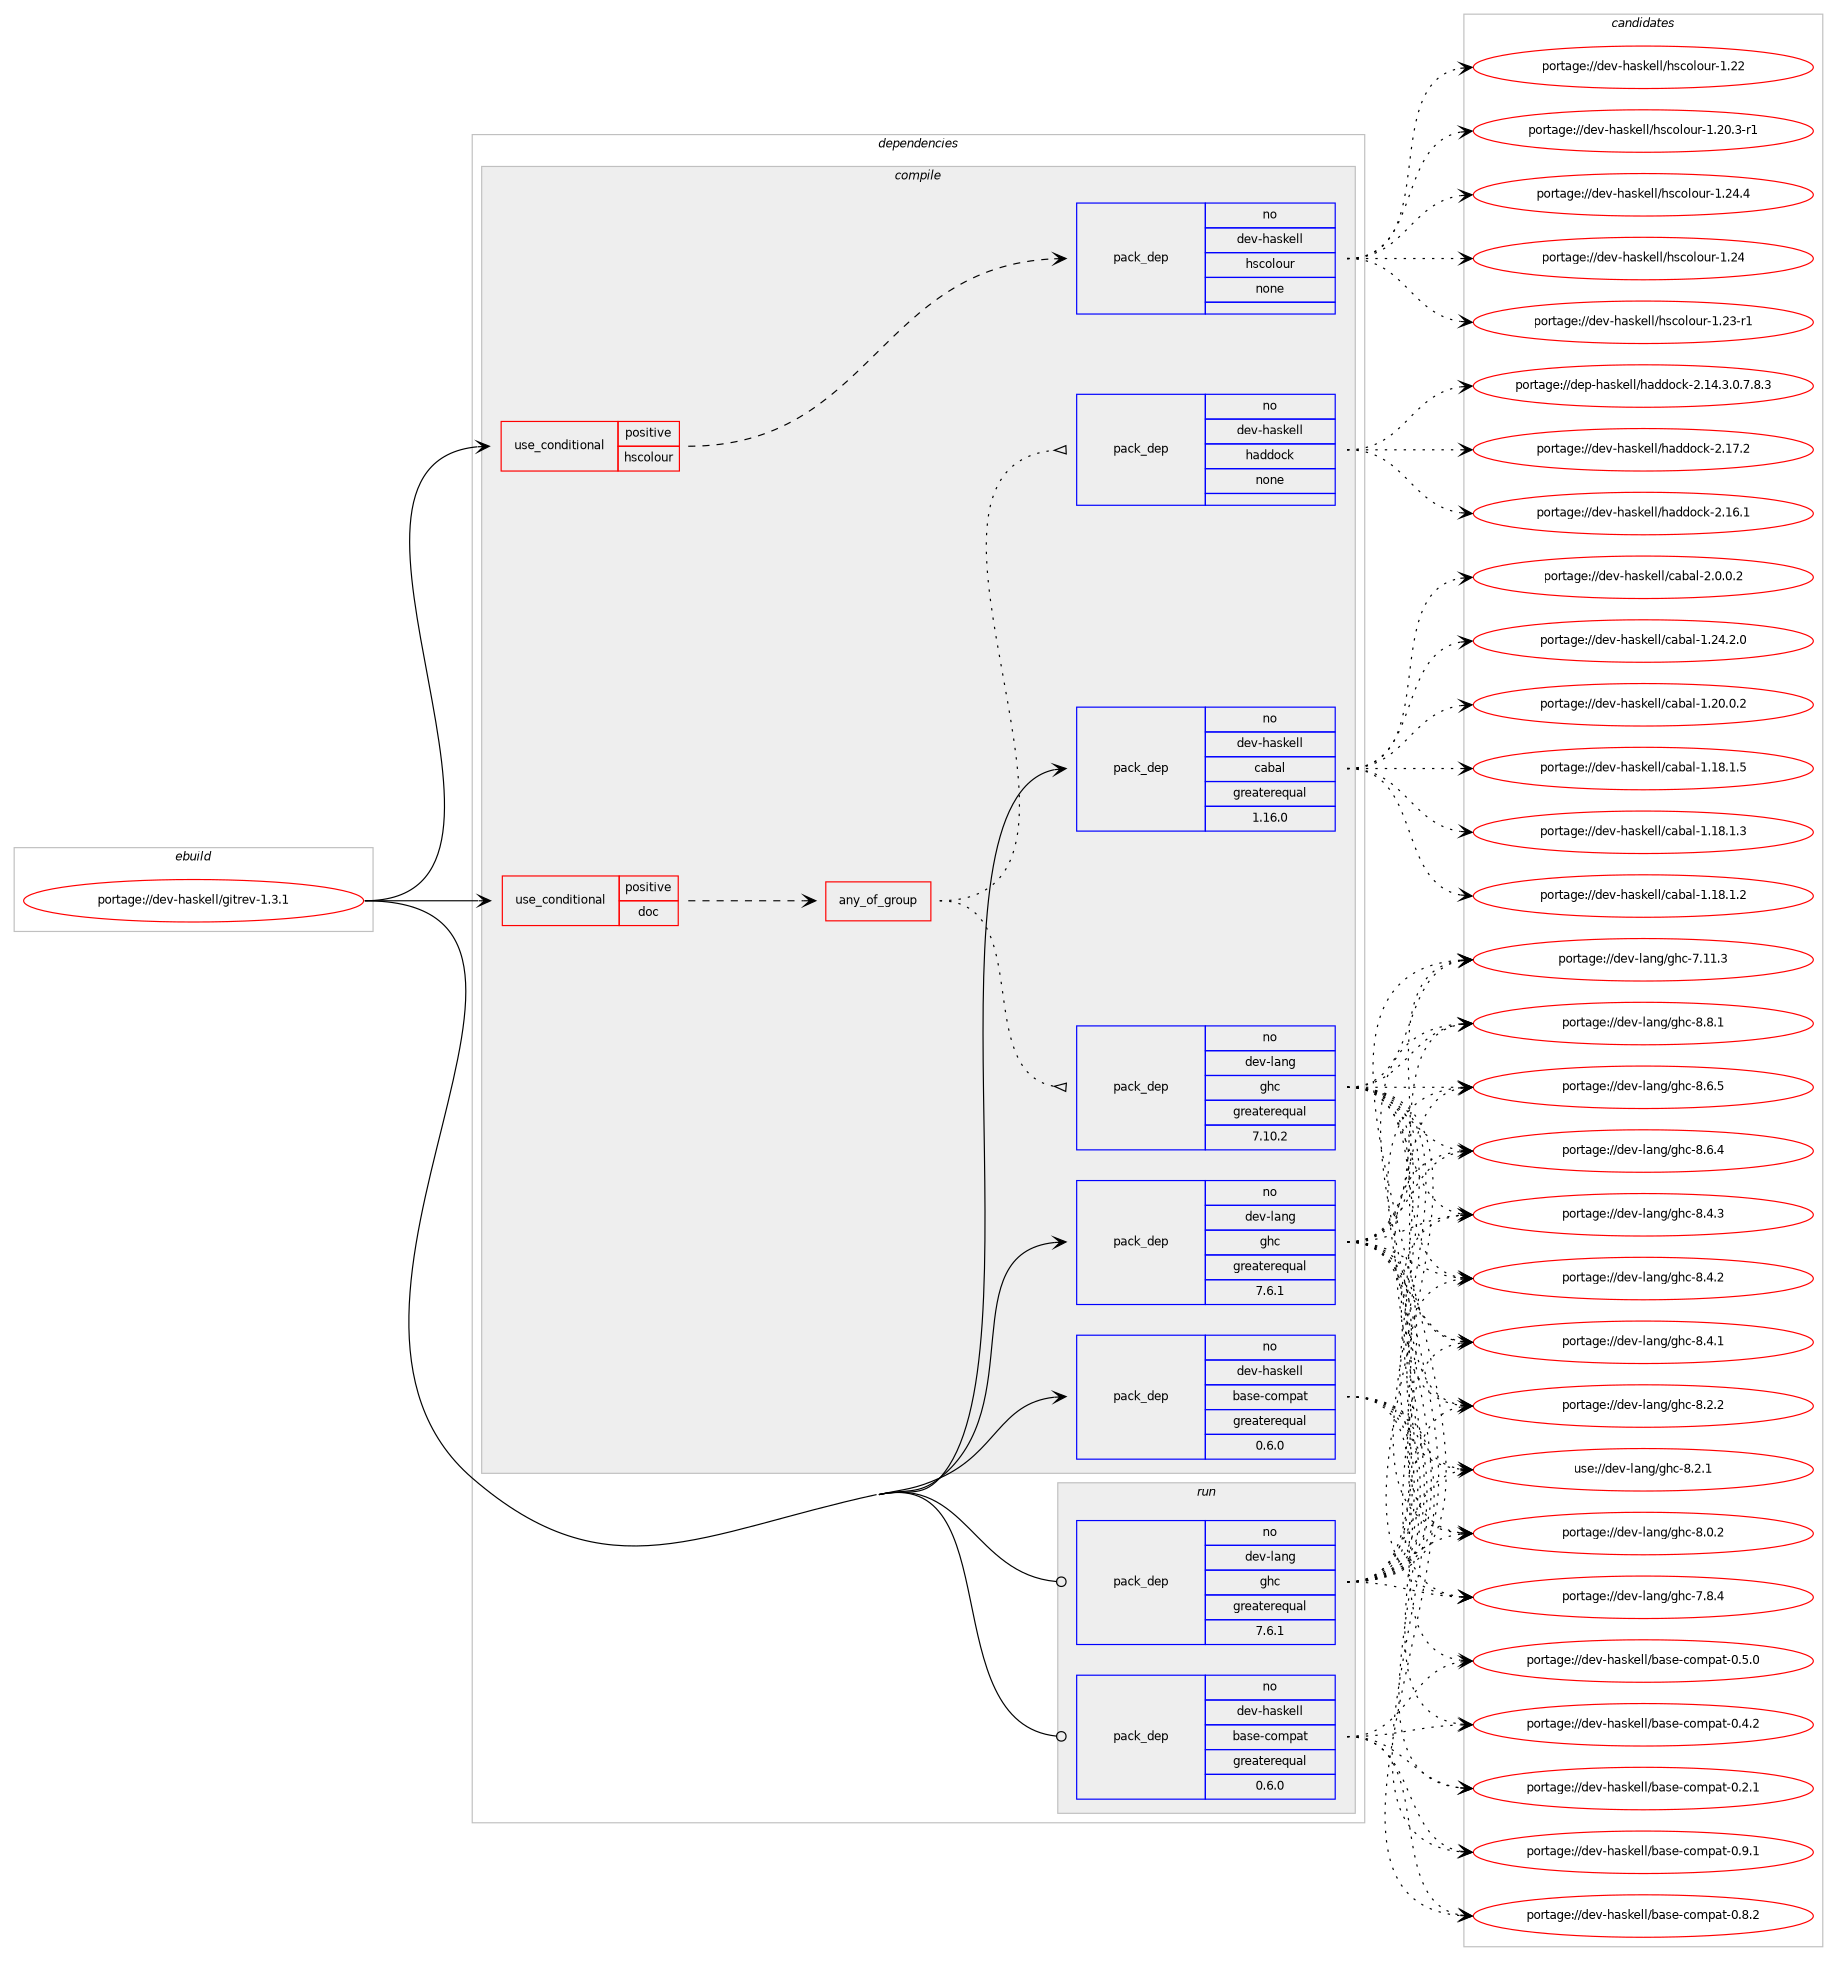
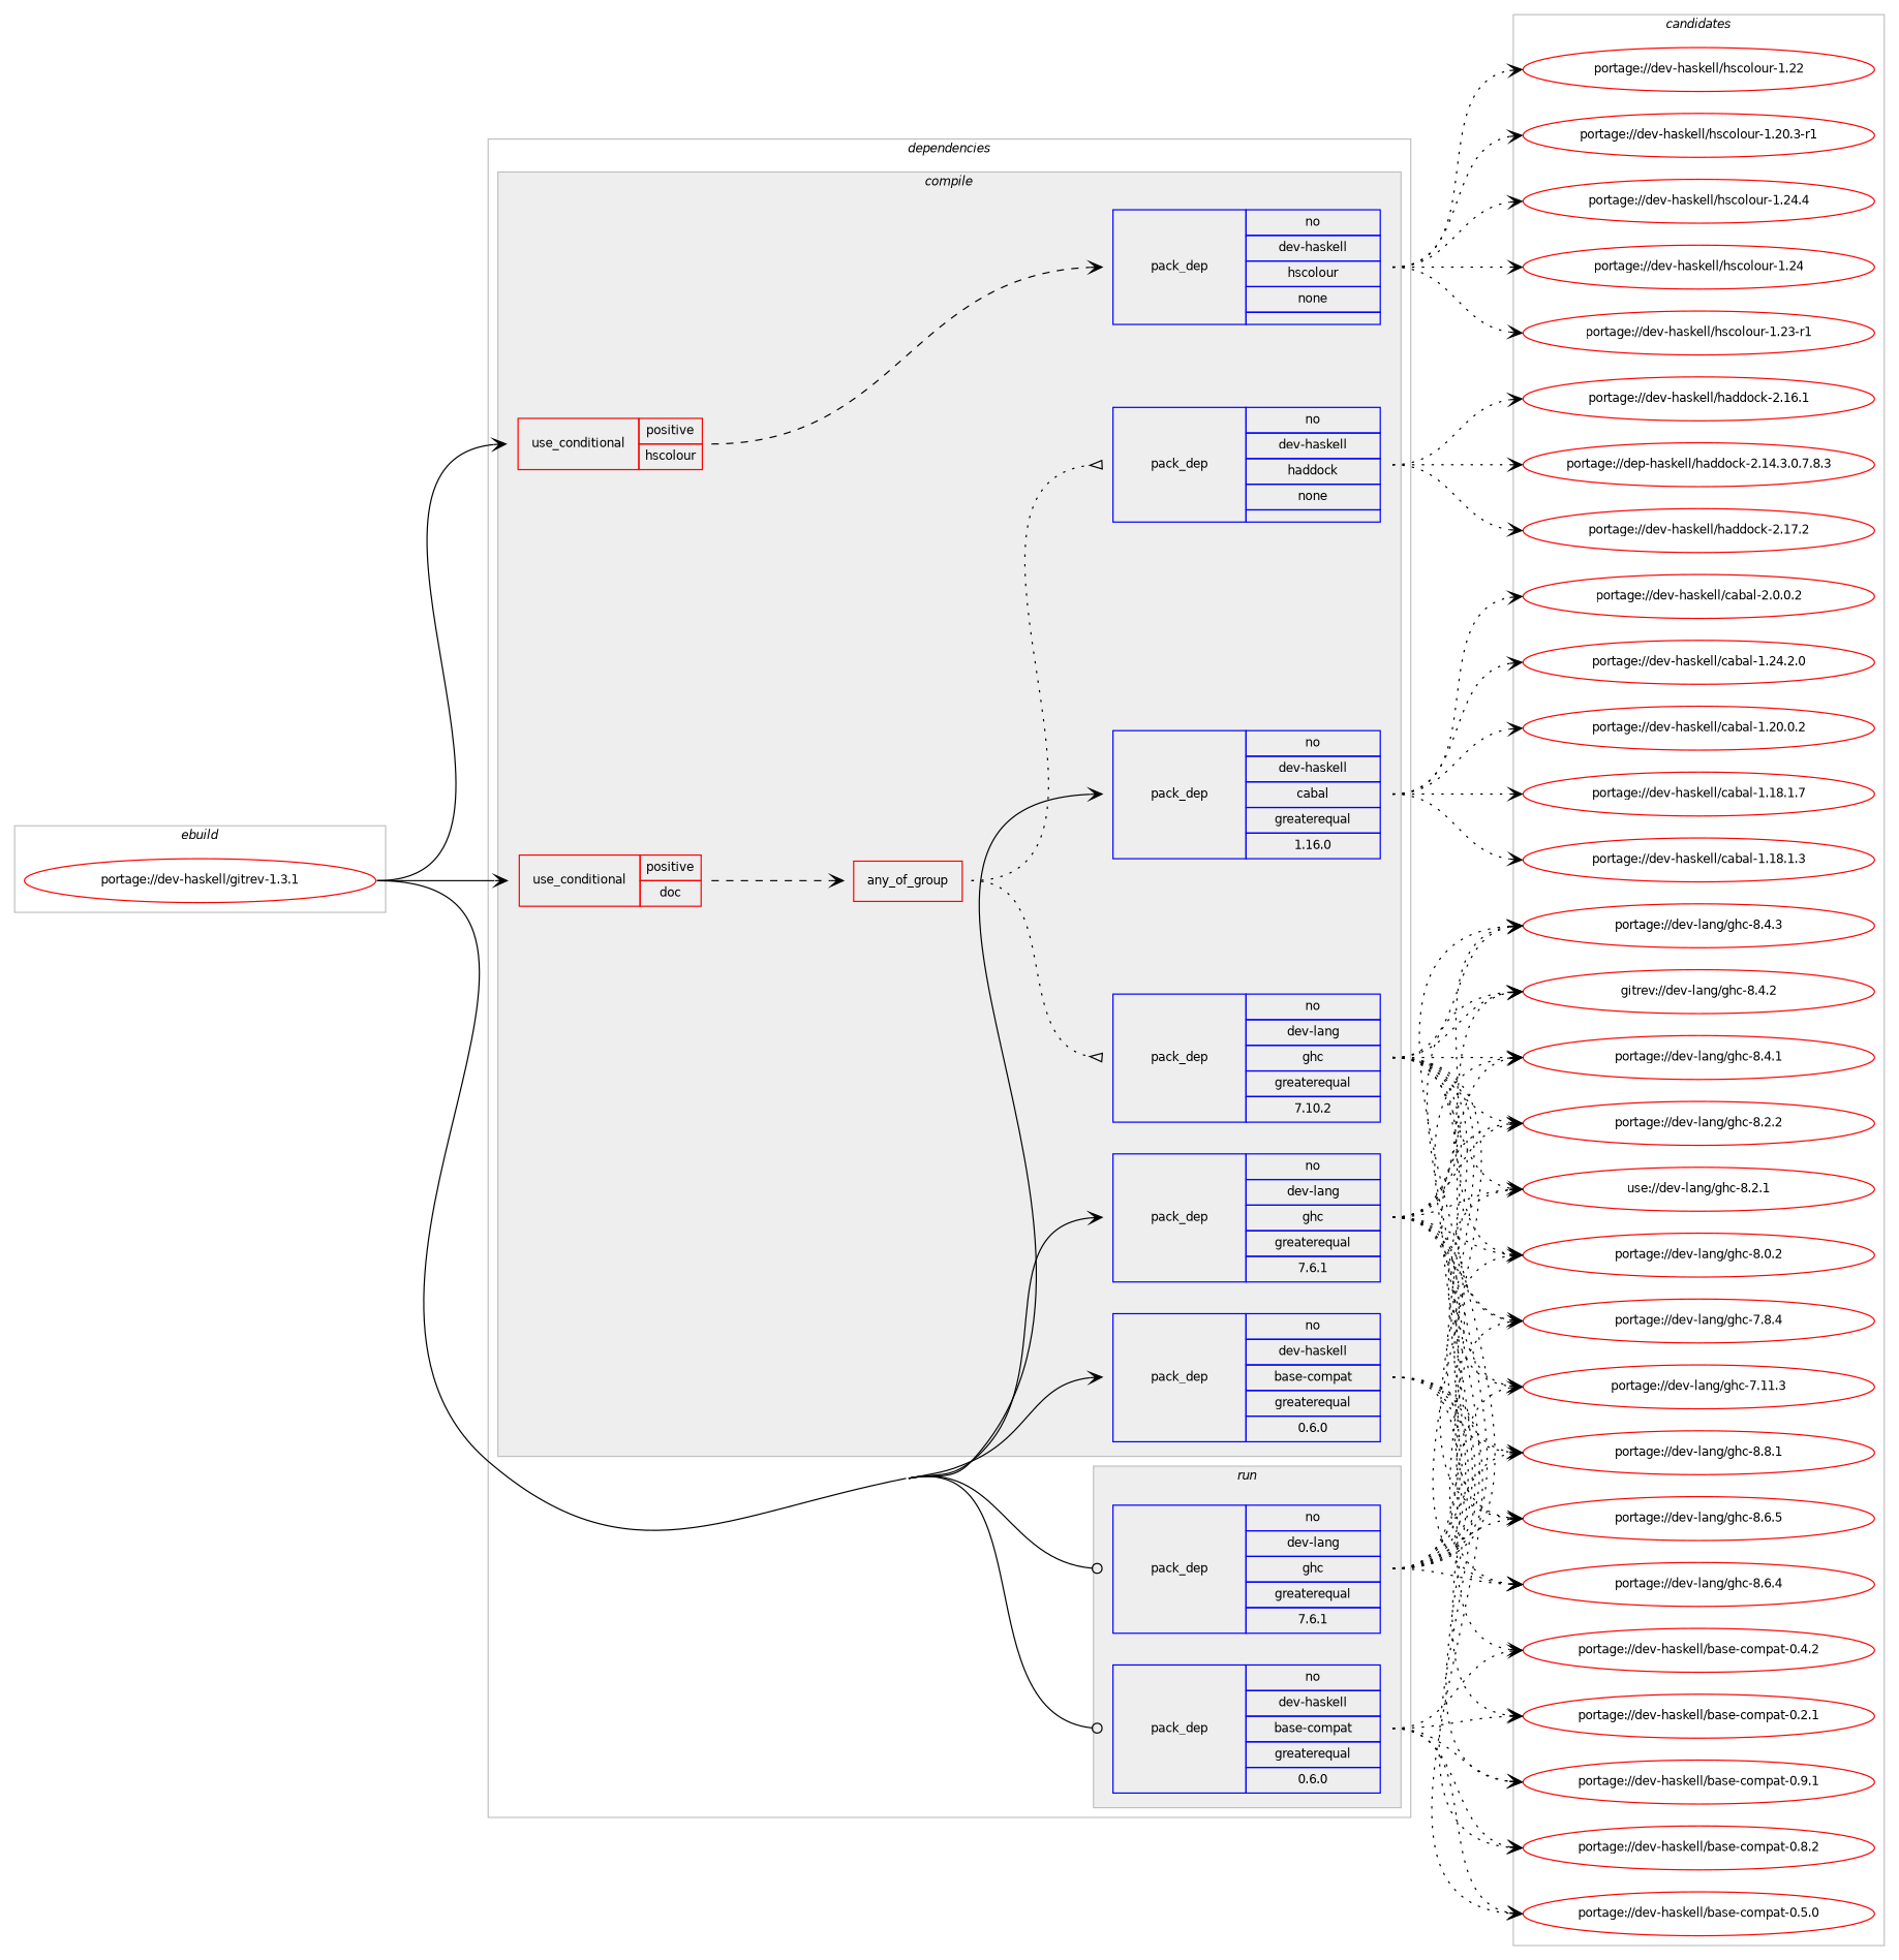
  digraph {
    compound=true
    concentrate=true
    fontname=Helvetica
    fontsize=10
    newrank=true
    rankdir=LR
    ranksep=1.5
    node [color=red fontname=Helvetica fontsize=10]
    edge [arrowhead=vee headport=w style=dotted tailport=e weight=100]
    n1 [label="portage://dev-haskell/gitrev-1.3.1" width=4]
    n2 [color=blue label=<<TABLE BORDER="0" CELLBORDER="1" CELLSPACING="0" CELLPADDING="4" WIDTH="220"><TR><TD ROWSPAN="6" CELLPADDING="30">pack_dep</TD></TR><TR><TD WIDTH="110">no</TD></TR><TR><TD>dev-haskell</TD></TR><TR><TD>haddock</TD></TR><TR><TD>none</TD></TR><TR><TD></TD></TR></TABLE>> shape=none]
    n3 [color=blue label=<<TABLE BORDER="0" CELLBORDER="1" CELLSPACING="0" CELLPADDING="4" WIDTH="220"><TR><TD ROWSPAN="6" CELLPADDING="30">pack_dep</TD></TR><TR><TD WIDTH="110">no</TD></TR><TR><TD>dev-lang</TD></TR><TR><TD>ghc</TD></TR><TR><TD>greaterequal</TD></TR><TR><TD>7.10.2</TD></TR></TABLE>> shape=none]
    n4 [label=<<TABLE BORDER="0" CELLBORDER="1" CELLSPACING="0" CELLPADDING="4"><TR><TD CELLPADDING="10">any_of_group</TD></TR></TABLE>> shape=none]
    n5 [label=<<TABLE BORDER="0" CELLBORDER="1" CELLSPACING="0" CELLPADDING="4"><TR><TD ROWSPAN="3" CELLPADDING="10">use_conditional</TD></TR><TR><TD>positive</TD></TR><TR><TD>doc</TD></TR></TABLE>> shape=none]
    n6 [color=blue label=<<TABLE BORDER="0" CELLBORDER="1" CELLSPACING="0" CELLPADDING="4" WIDTH="220"><TR><TD ROWSPAN="6" CELLPADDING="30">pack_dep</TD></TR><TR><TD WIDTH="110">no</TD></TR><TR><TD>dev-haskell</TD></TR><TR><TD>hscolour</TD></TR><TR><TD>none</TD></TR><TR><TD></TD></TR></TABLE>> shape=none]
    n7 [label=<<TABLE BORDER="0" CELLBORDER="1" CELLSPACING="0" CELLPADDING="4"><TR><TD ROWSPAN="3" CELLPADDING="10">use_conditional</TD></TR><TR><TD>positive</TD></TR><TR><TD>hscolour</TD></TR></TABLE>> shape=none]
    n8 [color=blue label=<<TABLE BORDER="0" CELLBORDER="1" CELLSPACING="0" CELLPADDING="4" WIDTH="220"><TR><TD ROWSPAN="6" CELLPADDING="30">pack_dep</TD></TR><TR><TD WIDTH="110">no</TD></TR><TR><TD>dev-haskell</TD></TR><TR><TD>base-compat</TD></TR><TR><TD>greaterequal</TD></TR><TR><TD>0.6.0</TD></TR></TABLE>> shape=none]
    n9 [color=blue label=<<TABLE BORDER="0" CELLBORDER="1" CELLSPACING="0" CELLPADDING="4" WIDTH="220"><TR><TD ROWSPAN="6" CELLPADDING="30">pack_dep</TD></TR><TR><TD WIDTH="110">no</TD></TR><TR><TD>dev-haskell</TD></TR><TR><TD>cabal</TD></TR><TR><TD>greaterequal</TD></TR><TR><TD>1.16.0</TD></TR></TABLE>> shape=none]
    n10 [color=blue label=<<TABLE BORDER="0" CELLBORDER="1" CELLSPACING="0" CELLPADDING="4" WIDTH="220"><TR><TD ROWSPAN="6" CELLPADDING="30">pack_dep</TD></TR><TR><TD WIDTH="110">no</TD></TR><TR><TD>dev-lang</TD></TR><TR><TD>ghc</TD></TR><TR><TD>greaterequal</TD></TR><TR><TD>7.6.1</TD></TR></TABLE>> shape=none]
    n11 [color=blue label=<<TABLE BORDER="0" CELLBORDER="1" CELLSPACING="0" CELLPADDING="4" WIDTH="220"><TR><TD ROWSPAN="6" CELLPADDING="30">pack_dep</TD></TR><TR><TD WIDTH="110">no</TD></TR><TR><TD>dev-lang</TD></TR><TR><TD>ghc</TD></TR><TR><TD>greaterequal</TD></TR><TR><TD>7.6.1</TD></TR></TABLE>> shape=none]
    n12 [color=blue label=<<TABLE BORDER="0" CELLBORDER="1" CELLSPACING="0" CELLPADDING="4" WIDTH="220"><TR><TD ROWSPAN="6" CELLPADDING="30">pack_dep</TD></TR><TR><TD WIDTH="110">no</TD></TR><TR><TD>dev-haskell</TD></TR><TR><TD>base-compat</TD></TR><TR><TD>greaterequal</TD></TR><TR><TD>0.6.0</TD></TR></TABLE>> shape=none]
    n13 [label="portage://dev-haskell/haddock-2.17.2" width=4]
    n14 [label="portage://dev-haskell/haddock-2.16.1" width=4]
    n15 [label="portage://dep-haskell/haddock-2.14.3.0.7.8.3" width=4]
    n16 [label="portage://dev-lang/ghc-8.8.1" width=4]
    n17 [label="portage://dev-lang/ghc-8.6.5" width=4]
    n18 [label="portage://dev-lang/ghc-8.6.4" width=4]
    n19 [label="portage://dev-lang/ghc-8.4.3" width=4]
-   n20 [label="portage://dev-lang/ghc-8.4.2" width=4]
+   n20 [label="gitrev://dev-lang/ghc-8.4.2" width=4]
    n21 [label="portage://dev-lang/ghc-8.4.1" width=4]
    n22 [label="portage://dev-lang/ghc-8.2.2" width=4]
    n23 [label="use://dev-lang/ghc-8.2.1" width=4]
    n24 [label="portage://dev-lang/ghc-8.0.2" width=4]
    n25 [label="portage://dev-lang/ghc-7.8.4" width=4]
    n26 [label="portage://dev-lang/ghc-7.11.3" width=4]
    n27 [label="portage://dev-haskell/hscolour-1.24.4" width=4]
    n28 [label="portage://dev-haskell/hscolour-1.24" width=4]
    n29 [label="portage://dev-haskell/hscolour-1.23-r1" width=4]
    n30 [label="portage://dev-haskell/hscolour-1.22" width=4]
    n31 [label="portage://dev-haskell/hscolour-1.20.3-r1" width=4]
    n32 [label="portage://dev-haskell/base-compat-0.9.1" width=4]
    n33 [label="portage://dev-haskell/base-compat-0.8.2" width=4]
    n34 [label="portage://dev-haskell/base-compat-0.5.0" width=4]
    n35 [label="portage://dev-haskell/base-compat-0.4.2" width=4]
    n36 [label="portage://dev-haskell/base-compat-0.2.1" width=4]
    n37 [label="portage://dev-haskell/cabal-2.0.0.2" width=4]
    n38 [label="portage://dev-haskell/cabal-1.24.2.0" width=4]
    n39 [label="portage://dev-haskell/cabal-1.20.0.2" width=4]
-   n40 [label="portage://dev-haskell/cabal-1.18.1.5" width=4]
+   n40 [label="portage://dev-haskell/cabal-1.18.1.7" width=4]
    n41 [label="portage://dev-haskell/cabal-1.18.1.3" width=4]
-   n42 [label="portage://dev-haskell/cabal-1.18.1.2" width=4]
    subgraph cluster_1 {
      color=gray
      label=<<i>ebuild</i>>
      n1
    }
    subgraph cluster_2 {
      color=gray
      label=<<i>dependencies</i>>
      subgraph cluster_3 {
        color=gray
        fillcolor="#eeeeee"
        label=<<i>compile</i>>
        style=filled
        subgraph sub_4 {
          color=gray
          fillcolor="#eeeeee"
          label=<<i>compile</i>>
          style=filled
          n5
          subgraph sub_5 {
            color=gray
            fillcolor="#eeeeee"
            label=<<i>compile</i>>
            style=filled
            n4
            subgraph sub_6 {
              color=gray
              fillcolor="#eeeeee"
              label=<<i>compile</i>>
              style=filled
              n2
            }
            subgraph sub_7 {
              color=gray
              fillcolor="#eeeeee"
              label=<<i>compile</i>>
              style=filled
              n3
            }
          }
        }
        subgraph sub_8 {
          color=gray
          fillcolor="#eeeeee"
          label=<<i>compile</i>>
          style=filled
          n7
          subgraph sub_9 {
            color=gray
            fillcolor="#eeeeee"
            label=<<i>compile</i>>
            style=filled
            n6
          }
        }
        subgraph sub_10 {
          color=gray
          fillcolor="#eeeeee"
          label=<<i>compile</i>>
          style=filled
          n8
        }
        subgraph sub_11 {
          color=gray
          fillcolor="#eeeeee"
          label=<<i>compile</i>>
          style=filled
          n9
        }
        subgraph sub_12 {
          color=gray
          fillcolor="#eeeeee"
          label=<<i>compile</i>>
          style=filled
          n10
        }
      }
      subgraph cluster_13 {
        color=gray
        fillcolor="#eeeeee"
        label=<<i>compile and run</i>>
        style=filled
      }
      subgraph cluster_14 {
        color=gray
        fillcolor="#eeeeee"
        label=<<i>run</i>>
        style=filled
        subgraph sub_15 {
          color=gray
          fillcolor="#eeeeee"
          label=<<i>run</i>>
          style=filled
          n11
        }
        subgraph sub_16 {
          color=gray
          fillcolor="#eeeeee"
          label=<<i>run</i>>
          style=filled
          n12
        }
      }
    }
    subgraph cluster_17 {
      color=gray
      label=<<i>candidates</i>>
      rank=same
      subgraph sub_18 {
        color=black
        label=<<i>candidates</i>>
        nodesep=1
        rank=same
        n13
        n14
        n15
      }
      subgraph sub_19 {
        color=black
        label=<<i>candidates</i>>
        nodesep=1
        rank=same
        n16
        n17
        n18
        n19
        n20
        n21
        n22
        n23
        n24
        n25
        n26
      }
      subgraph sub_20 {
        color=black
        label=<<i>candidates</i>>
        nodesep=1
        rank=same
        n27
        n28
        n29
        n30
        n31
      }
      subgraph sub_21 {
        color=black
        label=<<i>candidates</i>>
        nodesep=1
        rank=same
        n32
        n33
        n34
        n35
        n36
      }
      subgraph sub_22 {
        color=black
        label=<<i>candidates</i>>
        nodesep=1
        rank=same
        n37
        n38
        n39
        n40
        n41
-       n42
      }
      subgraph sub_23 {
        color=black
        label=<<i>candidates</i>>
        nodesep=1
        rank=same
        n16
        n17
        n18
        n19
        n20
        n21
        n22
        n23
        n24
        n25
        n26
      }
      subgraph sub_24 {
        color=black
        label=<<i>candidates</i>>
        nodesep=1
        rank=same
        n32
        n33
        n34
        n35
        n36
      }
      subgraph sub_25 {
        color=black
        label=<<i>candidates</i>>
        nodesep=1
        rank=same
        n16
        n17
        n18
        n19
        n20
        n21
        n22
        n23
        n24
        n25
        n26
      }
    }
    n1 -> n5 [style=solid weight=20]
    n1 -> n7 [style=solid weight=20]
    n1 -> n8 [style=solid weight=20]
    n1 -> n9 [style=solid weight=20]
    n1 -> n10 [style=solid weight=20]
    n1 -> n11 [arrowhead=odot style=solid weight=20]
    n1 -> n12 [arrowhead=odot style=solid weight=20]
    n2 -> n13
    n2 -> n14
    n2 -> n15
    n3 -> n16
    n3 -> n17
    n3 -> n18
    n3 -> n19
    n3 -> n20
    n3 -> n21
    n3 -> n22
    n3 -> n23
    n3 -> n24
    n3 -> n25
    n3 -> n26
    n4 -> n2 [arrowhead=oinv weight=20]
    n4 -> n3 [arrowhead=oinv weight=20]
    n5 -> n4 [style=dashed weight=20]
    n6 -> n27
    n6 -> n28
    n6 -> n29
    n6 -> n30
    n6 -> n31
    n7 -> n6 [style=dashed weight=20]
    n8 -> n32
    n8 -> n33
    n8 -> n34
    n8 -> n35
    n8 -> n36
    n9 -> n37
    n9 -> n38
    n9 -> n39
    n9 -> n40
    n9 -> n41
-   n9 -> n42
    n10 -> n16
    n10 -> n17
    n10 -> n18
    n10 -> n19
    n10 -> n20
    n10 -> n21
    n10 -> n22
    n10 -> n23
    n10 -> n24
    n10 -> n25
    n10 -> n26
    n11 -> n16
    n11 -> n17
    n11 -> n18
    n11 -> n19
    n11 -> n20
    n11 -> n21
    n11 -> n22
    n11 -> n23
    n11 -> n24
    n11 -> n25
    n11 -> n26
    n12 -> n32
    n12 -> n33
    n12 -> n34
    n12 -> n35
    n12 -> n36
  }
